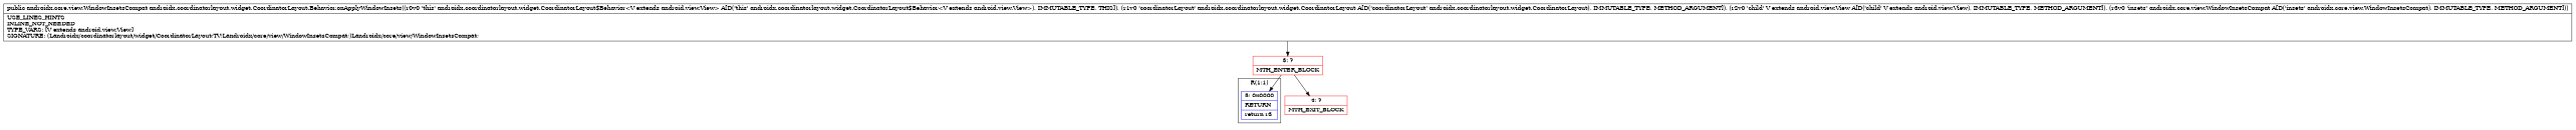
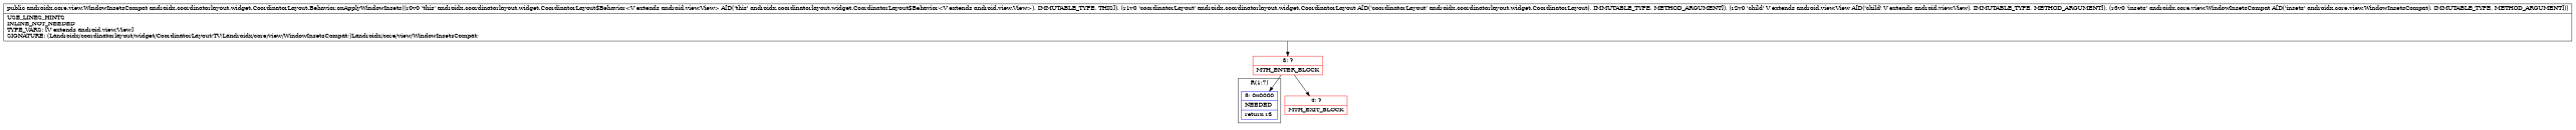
  digraph {
    node [color=red shape=record]
-   n1 [color=blue label="{5\:\ 0x0000|RETURN\l|return r3\l}"]
+   n1 [color=blue label="{5\:\ 0x0000|NEEDED\l|return r3\l}"]
    n2 [label="{4\:\ ?|MTH_EXIT_BLOCK\l}"]
    n3 [label="{3\:\ ?|MTH_ENTER_BLOCK\l}"]
    n4 [label="{public androidx.core.view.WindowInsetsCompat androidx.coordinatorlayout.widget.CoordinatorLayout.Behavior.onApplyWindowInsets((r0v0 'this' androidx.coordinatorlayout.widget.CoordinatorLayout$Behavior\<V extends android.view.View\> A[D('this' androidx.coordinatorlayout.widget.CoordinatorLayout$Behavior\<V extends android.view.View\>), IMMUTABLE_TYPE, THIS]), (r1v0 'coordinatorLayout' androidx.coordinatorlayout.widget.CoordinatorLayout A[D('coordinatorLayout' androidx.coordinatorlayout.widget.CoordinatorLayout), IMMUTABLE_TYPE, METHOD_ARGUMENT]), (r2v0 'child' V extends android.view.View A[D('child' V extends android.view.View), IMMUTABLE_TYPE, METHOD_ARGUMENT]), (r3v0 'insets' androidx.core.view.WindowInsetsCompat A[D('insets' androidx.core.view.WindowInsetsCompat), IMMUTABLE_TYPE, METHOD_ARGUMENT]))  | USE_LINES_HINTS\lINLINE_NOT_NEEDED\lTYPE_VARS: [V extends android.view.View]\lSIGNATURE: (Landroidx\/coordinatorlayout\/widget\/CoordinatorLayout;TV;Landroidx\/core\/view\/WindowInsetsCompat;)Landroidx\/core\/view\/WindowInsetsCompat;\l}" color=""]
    subgraph cluster_1 {
-     label="R(1:1)"
+     label="R(1:7)"
      n1
    }
    n3 -> n1
    n3 -> n2
    n4 -> n3
  }
